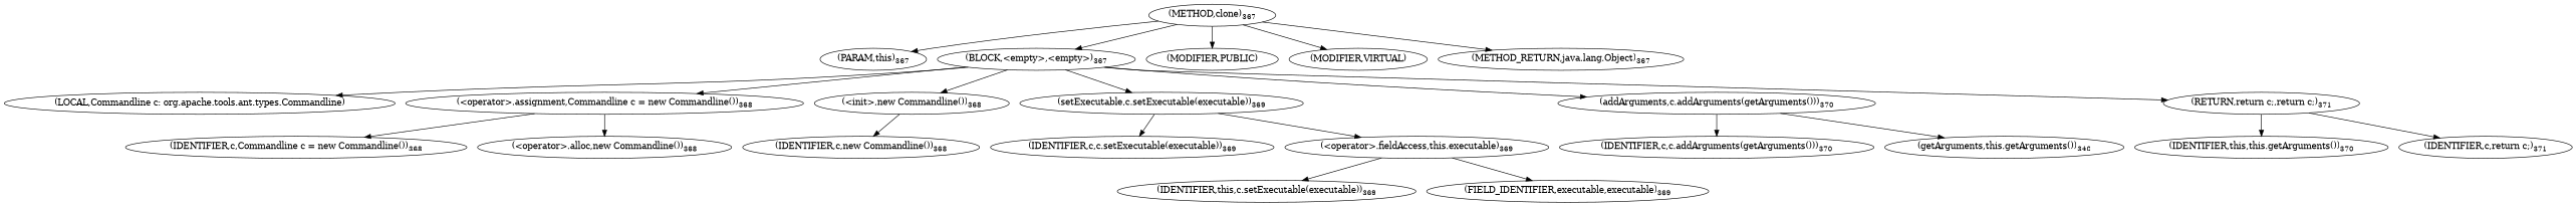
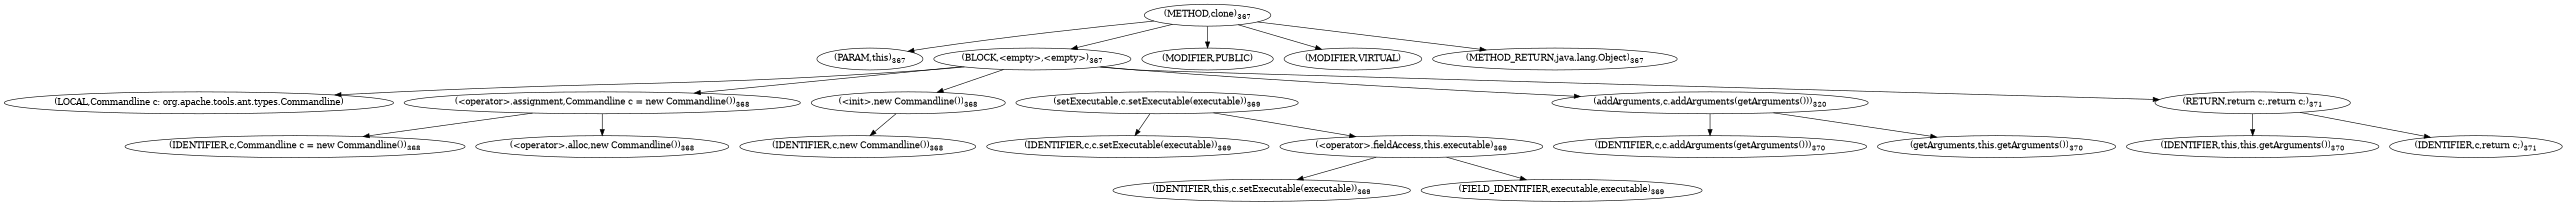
  digraph {
    n1 [label=<(METHOD,clone)<SUB>367</SUB>>]
    n2 [label=<(PARAM,this)<SUB>367</SUB>>]
    n3 [label=<(BLOCK,&lt;empty&gt;,&lt;empty&gt;)<SUB>367</SUB>>]
    n4 [label=<(MODIFIER,PUBLIC)>]
    n5 [label=<(MODIFIER,VIRTUAL)>]
    n6 [label=<(METHOD_RETURN,java.lang.Object)<SUB>367</SUB>>]
    n7 [label=<(LOCAL,Commandline c: org.apache.tools.ant.types.Commandline)>]
    n8 [label=<(&lt;operator&gt;.assignment,Commandline c = new Commandline())<SUB>368</SUB>>]
    n9 [label=<(&lt;init&gt;,new Commandline())<SUB>368</SUB>>]
    n10 [label=<(setExecutable,c.setExecutable(executable))<SUB>369</SUB>>]
-   n11 [label=<(addArguments,c.addArguments(getArguments()))<SUB>370</SUB>>]
+   n11 [label=<(addArguments,c.addArguments(getArguments()))<SUB>320</SUB>>]
    n12 [label=<(RETURN,return c;,return c;)<SUB>371</SUB>>]
    n13 [label=<(IDENTIFIER,c,Commandline c = new Commandline())<SUB>368</SUB>>]
    n14 [label=<(&lt;operator&gt;.alloc,new Commandline())<SUB>368</SUB>>]
    n15 [label=<(IDENTIFIER,c,new Commandline())<SUB>368</SUB>>]
    n16 [label=<(IDENTIFIER,c,c.setExecutable(executable))<SUB>369</SUB>>]
    n17 [label=<(&lt;operator&gt;.fieldAccess,this.executable)<SUB>369</SUB>>]
    n18 [label=<(IDENTIFIER,c,c.addArguments(getArguments()))<SUB>370</SUB>>]
-   n19 [label=<(getArguments,this.getArguments())<SUB>340</SUB>>]
+   n19 [label=<(getArguments,this.getArguments())<SUB>370</SUB>>]
    n20 [label=<(IDENTIFIER,this,this.getArguments())<SUB>370</SUB>>]
    n21 [label=<(IDENTIFIER,c,return c;)<SUB>371</SUB>>]
    n22 [label=<(IDENTIFIER,this,c.setExecutable(executable))<SUB>369</SUB>>]
    n23 [label=<(FIELD_IDENTIFIER,executable,executable)<SUB>369</SUB>>]
    n1 -> n2
    n1 -> n3
    n1 -> n4
    n1 -> n5
    n1 -> n6
    n3 -> n7
    n3 -> n8
    n3 -> n9
-   n3 -> n10
    n3 -> n11
    n3 -> n12
    n8 -> n13
    n8 -> n14
    n9 -> n15
    n10 -> n16
    n10 -> n17
    n11 -> n18
    n11 -> n19
    n12 -> n20
    n12 -> n21
    n17 -> n22
    n17 -> n23
  }
